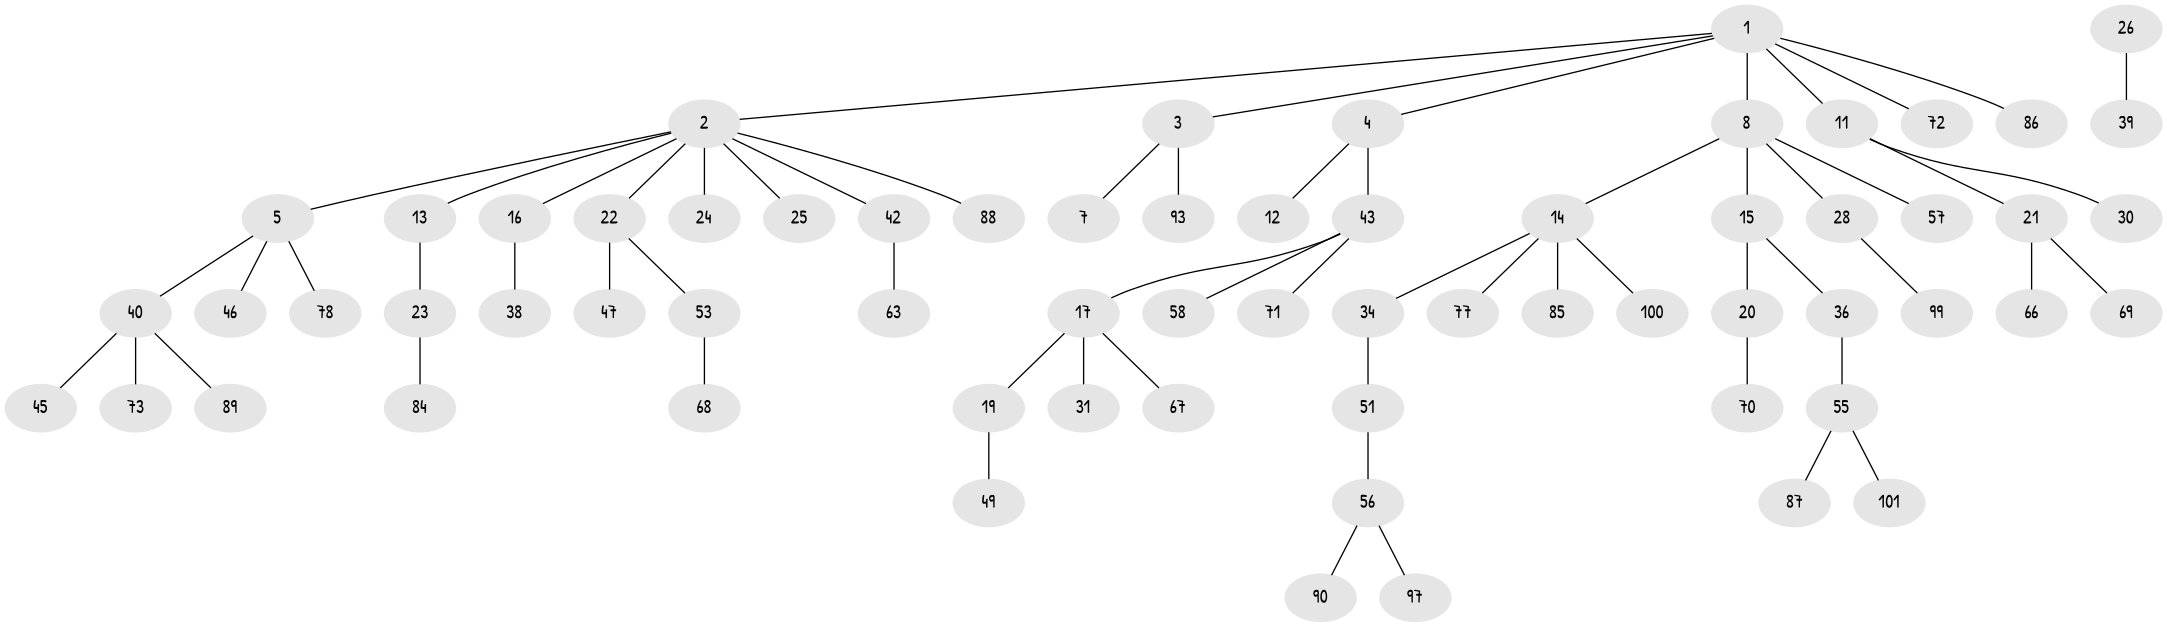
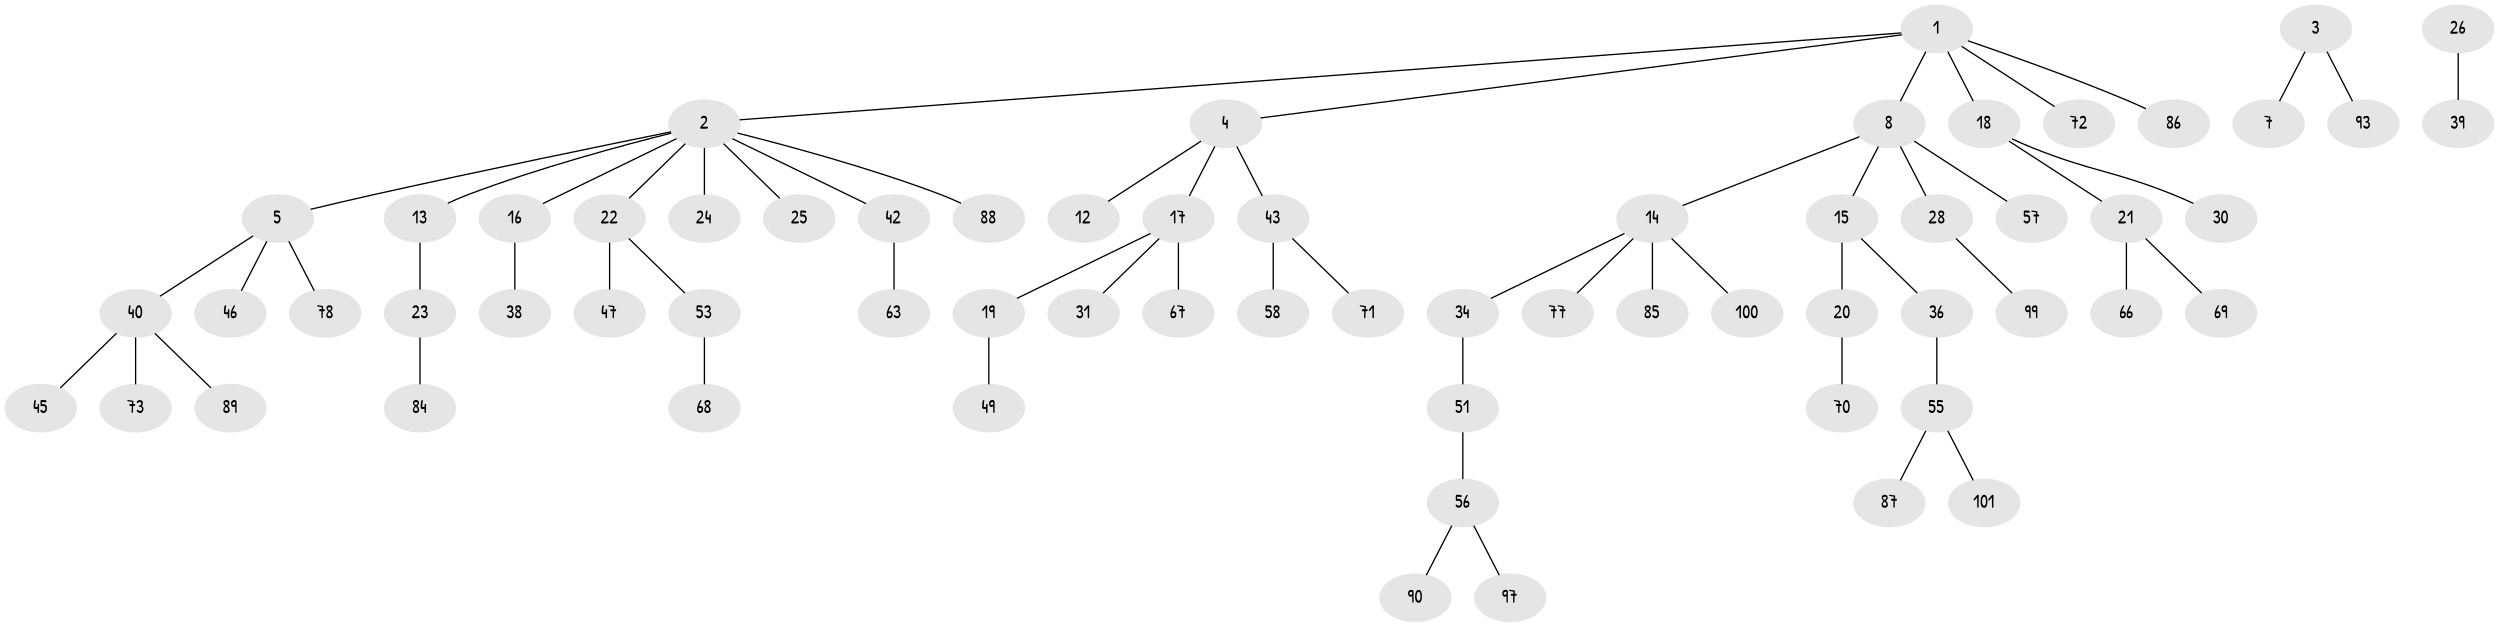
  graph {
    fontname="Patrick Hand"
    node [color=gray90 fontname="Patrick Hand" style=filled]
    edge [fontname="Patrick Hand"]
    1 [super="+30"]
    2 [super="+9"]
    3 [super="+37"]
    4 [super="+6"]
    8 [super="+11"]
-   18 [super="+59" label=11]
+   18 [super="+59"]
    72
    86
    5 [super="+10"]
    13
    16
    22 [super="+33"]
    24 [super="+64"]
    25 [super="+83"]
    42 [super="+57"]
    88
    7 [super="+32"]
    93
    12
    17 [super="+62"]
    43 [super="+50"]
    14 [super="+41"]
    15
    28 [super="+54"]
    n25 [label=57]
    21 [super="+29"]
    n27 [label=30]
    40 [super="+74"]
    46
    78
    23 [super="+76"]
    38
    47
    53 [super="+81"]
    63
    19 [super="+75"]
    31 [super="+48"]
    67
    49
    58
    71 [super="+94"]
    45 [super="+82"]
    73
    89
    34 [super="+95"]
    77 [super="+79"]
    85 [super="+91"]
    100
    20 [super="+44"]
    36 [super="+60"]
    99
    84 [super="+98"]
    51
    70
    55 [super="+96"]
    66
    69
    68
    26 [super="+27"]
    39 [super="+65"]
    56 [super="+61"]
    87
    101
    90
    97
    1 -- 2
-   1 -- 3
    1 -- 4
    1 -- 8
    1 -- 18
    1 -- 72
    1 -- 86
    2 -- 5
    2 -- 13
    2 -- 16
    2 -- 22
    2 -- 24
    2 -- 25
    2 -- 42
    2 -- 88
    3 -- 7
    3 -- 93
    4 -- 12
-   43 -- 17
+   4 -- 17
    4 -- 43
    8 -- 14
    8 -- 15
    8 -- 28
    8 -- n25
    18 -- 21
    18 -- n27
    5 -- 40
    5 -- 46
    5 -- 78
    13 -- 23
    16 -- 38
    22 -- 47
    22 -- 53
    42 -- 63
    17 -- 19
    17 -- 31
    17 -- 67
    43 -- 58
    43 -- 71
    14 -- 34
    14 -- 77
    14 -- 85
    14 -- 100
    15 -- 20
    15 -- 36
    28 -- 99
    21 -- 66
    21 -- 69
    40 -- 45
    40 -- 73
    40 -- 89
    23 -- 84
    53 -- 68
    19 -- 49
    34 -- 51
    20 -- 70
    36 -- 55
    51 -- 56
    55 -- 87
    55 -- 101
    26 -- 39
    56 -- 90
    56 -- 97
  }
